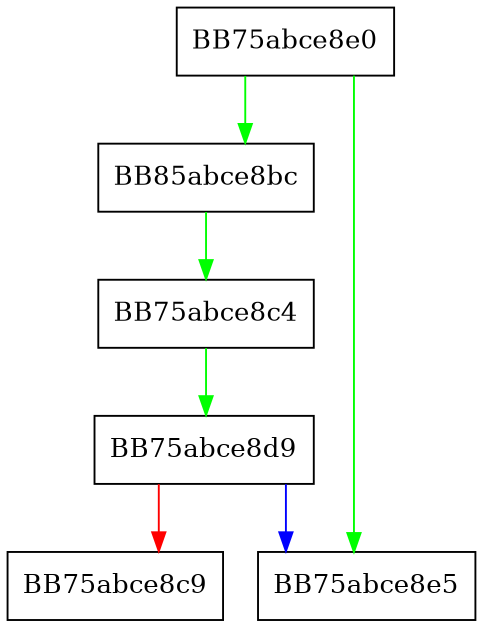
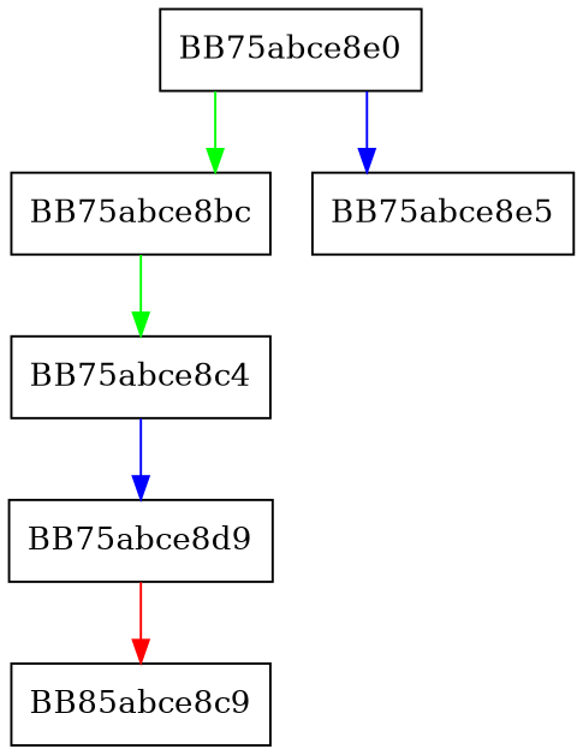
  digraph {
    splines=ortho
    node [shape=box]
    edge [color=green]
-   BB75abce8bc [label=BB85abce8bc]
+   BB75abce8bc
    BB75abce8c4
    BB75abce8e0
    BB75abce8e5
    BB75abce8d9
-   BB75abce8c9
+   BB75abce8c9 [label=BB85abce8c9]
    BB75abce8bc -> BB75abce8c4
-   BB75abce8c4 -> BB75abce8d9
+   BB75abce8c4 -> BB75abce8d9 [color=blue]
    BB75abce8e0 -> BB75abce8bc
-   BB75abce8e0 -> BB75abce8e5
-   BB75abce8d9 -> BB75abce8e5 [color=blue]
+   BB75abce8e0 -> BB75abce8e5 [color=blue]
    BB75abce8d9 -> BB75abce8c9 [color=red]
  }
